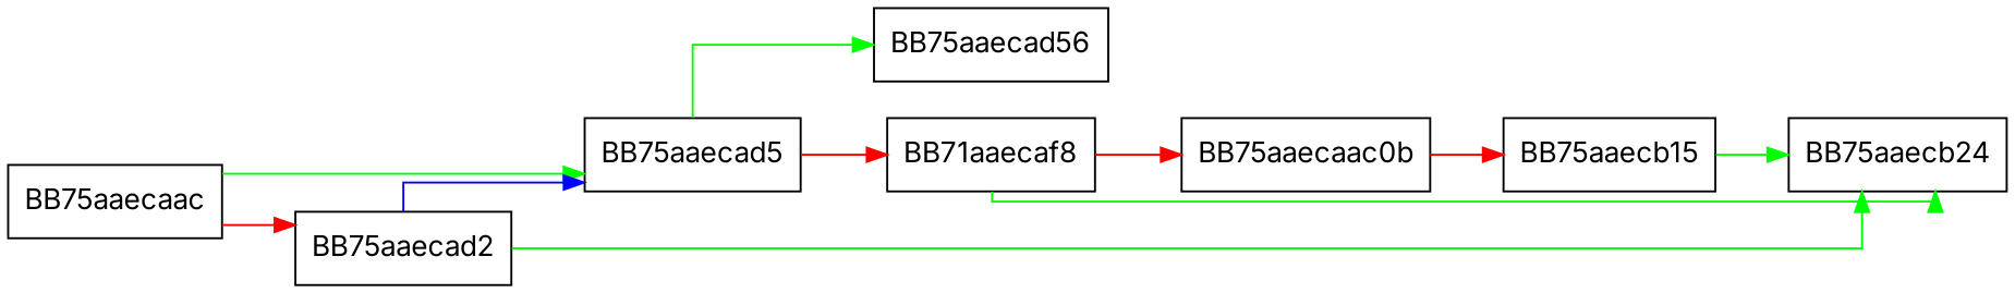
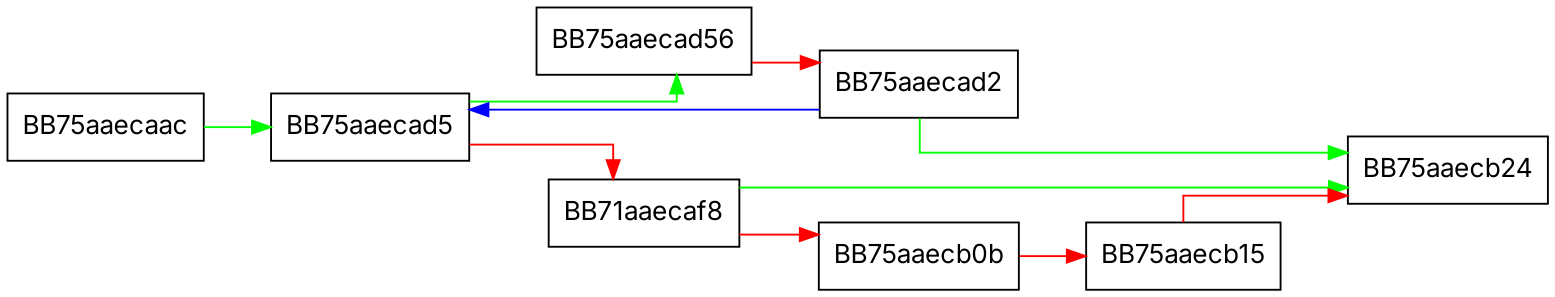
  digraph {
    fontname=Inter
    rankdir=LR
    splines=ortho
    node [fontname=Inter shape=box]
    edge [color=red fontname=Inter]
    BB75aaecaac
    BB75aaecad5
    BB75aaecad2
    n4 [label=BB75aaecad56]
    n5 [label=BB71aaecaf8]
    BB75aaecb24
-   BB75aaecb0b [label=BB75aaecaac0b]
+   BB75aaecb0b
    n8 [label=BB75aaecb15]
    BB75aaecaac -> BB75aaecad5 [color=green]
-   BB75aaecaac -> BB75aaecad2
+   n4 -> BB75aaecad2
    BB75aaecad5 -> n4 [color=green]
    BB75aaecad5 -> n5
    BB75aaecad2 -> BB75aaecad5 [color=blue]
    BB75aaecad2 -> BB75aaecb24 [color=green]
    n5 -> BB75aaecb24 [color=green]
    n5 -> BB75aaecb0b
    BB75aaecb0b -> n8
-   n8 -> BB75aaecb24 [color=green]
+   n8 -> BB75aaecb24
  }
